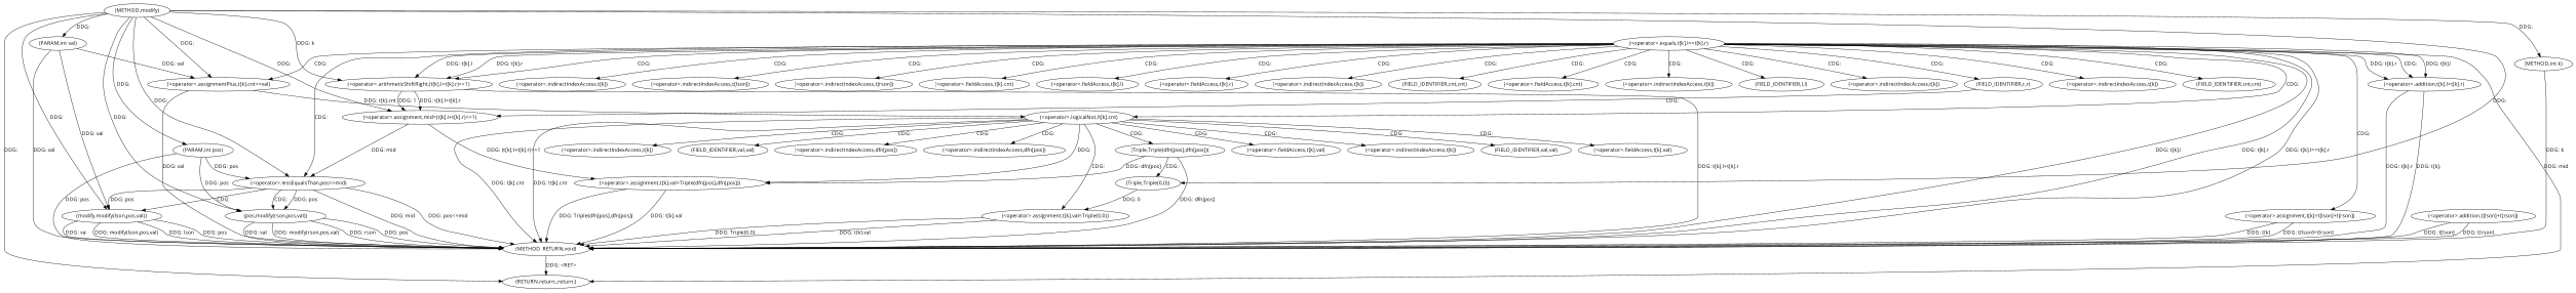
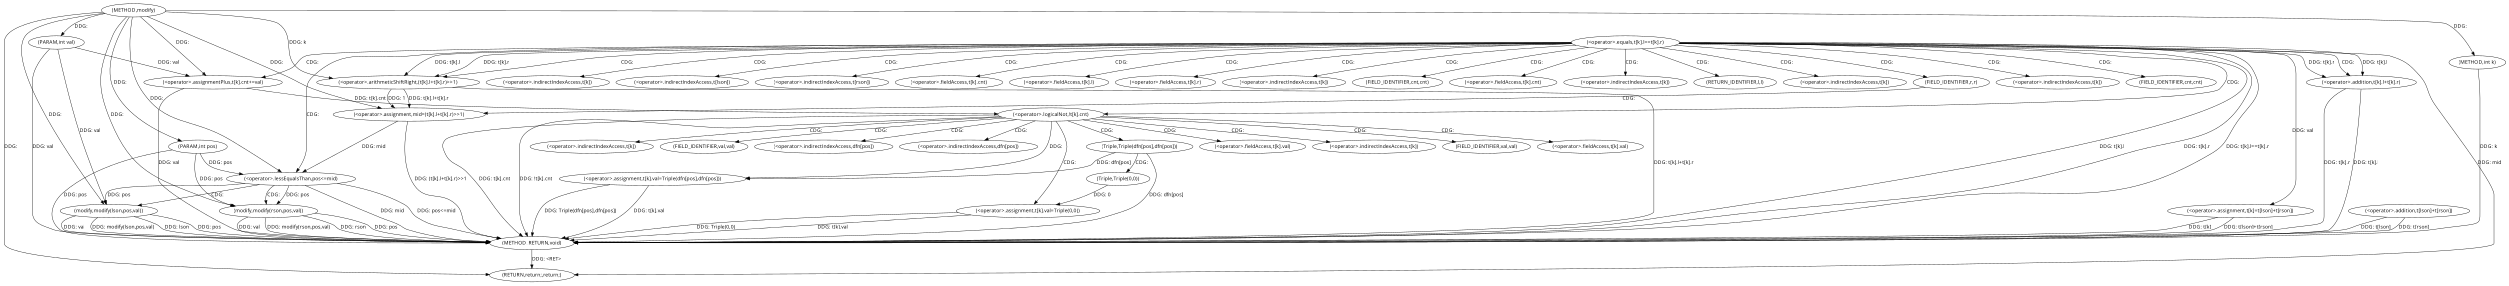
  digraph {
    fontname="Open Sans"
    node [fontname="Open Sans"]
    edge [fontname="Open Sans"]
    n1 [label="(METHOD,modify)"]
    n2 [label="(METHOD,int k)"]
    n3 [label="(PARAM,int pos)"]
    n4 [label="(PARAM,int val)"]
    n5 [label="(<operator>.assignment,mid=(t[k].l+t[k].r)>>1)"]
    n6 [label="(<operator>.lessEqualsThan,pos<=mid)"]
    n7 [label="(modify,modify(lson,pos,val))"]
    n8 [label="(<operator>.assignmentPlus,t[k].cnt+=val)"]
    n9 [label="(RETURN,return;,return;)"]
    n10 [label="(<operator>.arithmeticShiftRight,(t[k].l+t[k].r)>>1)"]
-   n11 [label="(pos,modify(rson,pos,val))"]
+   n11 [label="(modify,modify(rson,pos,val))"]
    n12 [label="(Triple,Triple(0,0))"]
    n13 [label="(METHOD_RETURN,void)"]
    n14 [label="(<operator>.logicalNot,!t[k].cnt)"]
    n15 [label="(<operator>.assignment,t[k].val=Triple(0,0))"]
    n16 [label="(<operator>.assignment,t[k]=t[lson]+t[rson])"]
    n17 [label="(<operator>.equals,t[k].l==t[k].r)"]
    n18 [label="(<operator>.addition,t[k].l+t[k].r)"]
    n19 [label="(<operator>.indirectIndexAccess,t[k])"]
    n20 [label="(<operator>.indirectIndexAccess,t[lson])"]
    n21 [label="(<operator>.indirectIndexAccess,t[rson])"]
    n22 [label="(<operator>.fieldAccess,t[k].cnt)"]
    n23 [label="(<operator>.fieldAccess,t[k].l)"]
    n24 [label="(<operator>.fieldAccess,t[k].r)"]
    n25 [label="(<operator>.indirectIndexAccess,t[k])"]
    n26 [label="(FIELD_IDENTIFIER,cnt,cnt)"]
    n27 [label="(<operator>.fieldAccess,t[k].cnt)"]
    n28 [label="(<operator>.indirectIndexAccess,t[k])"]
-   n29 [label="(FIELD_IDENTIFIER,l,l)"]
+   n29 [label="(RETURN_IDENTIFIER,l,l)"]
    n30 [label="(<operator>.indirectIndexAccess,t[k])"]
    n31 [label="(FIELD_IDENTIFIER,r,r)"]
    n32 [label="(<operator>.indirectIndexAccess,t[k])"]
    n33 [label="(FIELD_IDENTIFIER,cnt,cnt)"]
    n34 [label="(<operator>.addition,t[lson]+t[rson])"]
    n35 [label="(<operator>.assignment,t[k].val=Triple(dfn[pos],dfn[pos]))"]
    n36 [label="(Triple,Triple(dfn[pos],dfn[pos]))"]
    n37 [label="(<operator>.fieldAccess,t[k].val)"]
    n38 [label="(<operator>.indirectIndexAccess,t[k])"]
    n39 [label="(FIELD_IDENTIFIER,val,val)"]
    n40 [label="(<operator>.fieldAccess,t[k].val)"]
    n41 [label="(<operator>.indirectIndexAccess,t[k])"]
    n42 [label="(FIELD_IDENTIFIER,val,val)"]
    n43 [label="(<operator>.indirectIndexAccess,dfn[pos])"]
    n44 [label="(<operator>.indirectIndexAccess,dfn[pos])"]
    n1 -> n2 [label="DDG: "]
    n1 -> n3 [label="DDG: "]
    n1 -> n4 [label="DDG: "]
    n1 -> n5 [label="DDG: "]
    n1 -> n6 [label="DDG: "]
    n1 -> n7 [label="DDG: "]
    n1 -> n8 [label="DDG: "]
    n1 -> n9 [label="DDG: "]
    n1 -> n10 [label="DDG: k"]
    n1 -> n11 [label="DDG: "]
-   n1 -> n12 [label="DDG: "]
    n2 -> n13 [label="DDG: k"]
    n3 -> n6 [label="DDG: pos"]
    n3 -> n11 [label="DDG: pos"]
    n3 -> n13 [label="DDG: pos"]
    n4 -> n7 [label="DDG: val"]
    n4 -> n8 [label="DDG: val"]
    n4 -> n13 [label="DDG: val"]
    n5 -> n6 [label="DDG: mid"]
-   n5 -> n35 [label="DDG: (t[k].l+t[k].r)>>1"]
+   n5 -> n13 [label="DDG: (t[k].l+t[k].r)>>1"]
    n6 -> n7 [label="DDG: pos"]
    n6 -> n7 [label="CDG: "]
    n6 -> n11 [label="DDG: pos"]
    n6 -> n11 [label="CDG: "]
    n6 -> n13 [label="DDG: mid"]
    n6 -> n13 [label="DDG: pos<=mid"]
    n7 -> n13 [label="DDG: lson"]
    n7 -> n13 [label="DDG: pos"]
    n7 -> n13 [label="DDG: val"]
    n7 -> n13 [label="DDG: modify(lson,pos,val)"]
    n8 -> n13 [label="DDG: val"]
    n8 -> n14 [label="DDG: t[k].cnt"]
    n10 -> n5 [label="DDG: t[k].l+t[k].r"]
    n10 -> n5 [label="DDG: 1"]
    n10 -> n13 [label="DDG: t[k].l+t[k].r"]
    n11 -> n13 [label="DDG: rson"]
    n11 -> n13 [label="DDG: pos"]
    n11 -> n13 [label="DDG: val"]
    n11 -> n13 [label="DDG: modify(rson,pos,val)"]
    n12 -> n15 [label="DDG: 0"]
    n13 -> n9 [label="DDG: <RET>"]
    n14 -> n13 [label="DDG: t[k].cnt"]
    n14 -> n13 [label="DDG: !t[k].cnt"]
    n14 -> n15 [label="CDG: "]
    n14 -> n35 [label="DDG: "]
    n14 -> n36 [label="CDG: "]
    n14 -> n37 [label="CDG: "]
    n14 -> n38 [label="CDG: "]
    n14 -> n39 [label="CDG: "]
    n14 -> n40 [label="CDG: "]
    n14 -> n41 [label="CDG: "]
    n14 -> n42 [label="CDG: "]
    n14 -> n43 [label="CDG: "]
    n14 -> n44 [label="CDG: "]
    n15 -> n13 [label="DDG: t[k].val"]
    n15 -> n13 [label="DDG: Triple(0,0)"]
    n16 -> n13 [label="DDG: t[k]"]
    n16 -> n13 [label="DDG: t[lson]+t[rson]"]
    n17 -> n6 [label="CDG: "]
    n17 -> n8 [label="CDG: "]
    n17 -> n9 [label="DDG: mid"]
    n17 -> n10 [label="DDG: t[k].l"]
    n17 -> n10 [label="DDG: t[k].r"]
    n17 -> n10 [label="CDG: "]
    n17 -> n13 [label="DDG: t[k].l"]
    n17 -> n13 [label="DDG: t[k].r"]
    n17 -> n13 [label="DDG: t[k].l==t[k].r"]
    n17 -> n14 [label="CDG: "]
-   n17 -> n16 [label="CDG: "]
+   n17 -> n16 [label="DDG: val"]
    n17 -> n18 [label="DDG: t[k].l"]
    n17 -> n18 [label="DDG: t[k].r"]
    n17 -> n18 [label="CDG: "]
    n17 -> n19 [label="CDG: "]
    n17 -> n20 [label="CDG: "]
    n17 -> n21 [label="CDG: "]
    n17 -> n22 [label="CDG: "]
    n17 -> n23 [label="CDG: "]
    n17 -> n24 [label="CDG: "]
    n17 -> n25 [label="CDG: "]
    n17 -> n26 [label="CDG: "]
    n17 -> n27 [label="CDG: "]
    n17 -> n28 [label="CDG: "]
    n17 -> n29 [label="CDG: "]
    n17 -> n30 [label="CDG: "]
    n17 -> n31 [label="CDG: "]
    n17 -> n32 [label="CDG: "]
    n17 -> n33 [label="CDG: "]
    n18 -> n13 [label="DDG: t[k].l"]
    n18 -> n13 [label="DDG: t[k].r"]
    n31 -> n5 [label="CDG: "]
    n34 -> n13 [label="DDG: t[lson]"]
    n34 -> n13 [label="DDG: t[rson]"]
    n35 -> n13 [label="DDG: t[k].val"]
    n35 -> n13 [label="DDG: Triple(dfn[pos],dfn[pos])"]
    n36 -> n12 [label="CDG: "]
    n36 -> n13 [label="DDG: dfn[pos]"]
    n36 -> n35 [label="DDG: dfn[pos]"]
  }
